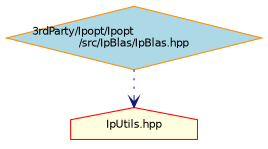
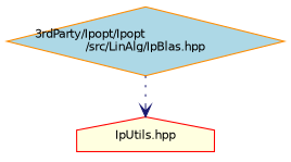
  digraph {
    node [fontname=Helvetica fontsize=10 style=filled]
-   n1 [color=darkorange fillcolor=lightblue fontcolor=black height=0.2 label="3rdParty/Ipopt/Ipopt\l/src/IpBlas/IpBlas.hpp" shape=diamond width=0.4]
+   n1 [color=darkorange fillcolor=lightblue fontcolor=black height=0.2 label="3rdParty/Ipopt/Ipopt\l/src/LinAlg/IpBlas.hpp" shape=diamond width=0.4]
    n2 [color=red fillcolor=lightyellow height=0.2 label="IpUtils.hpp" shape=house width=0.4]
    n1 -> n2 [color=midnightblue fontname=Helvetica fontsize=10 labelfontname=Helvetica labelfontsize=10 style=dotted arrowhead=vee]
  }
